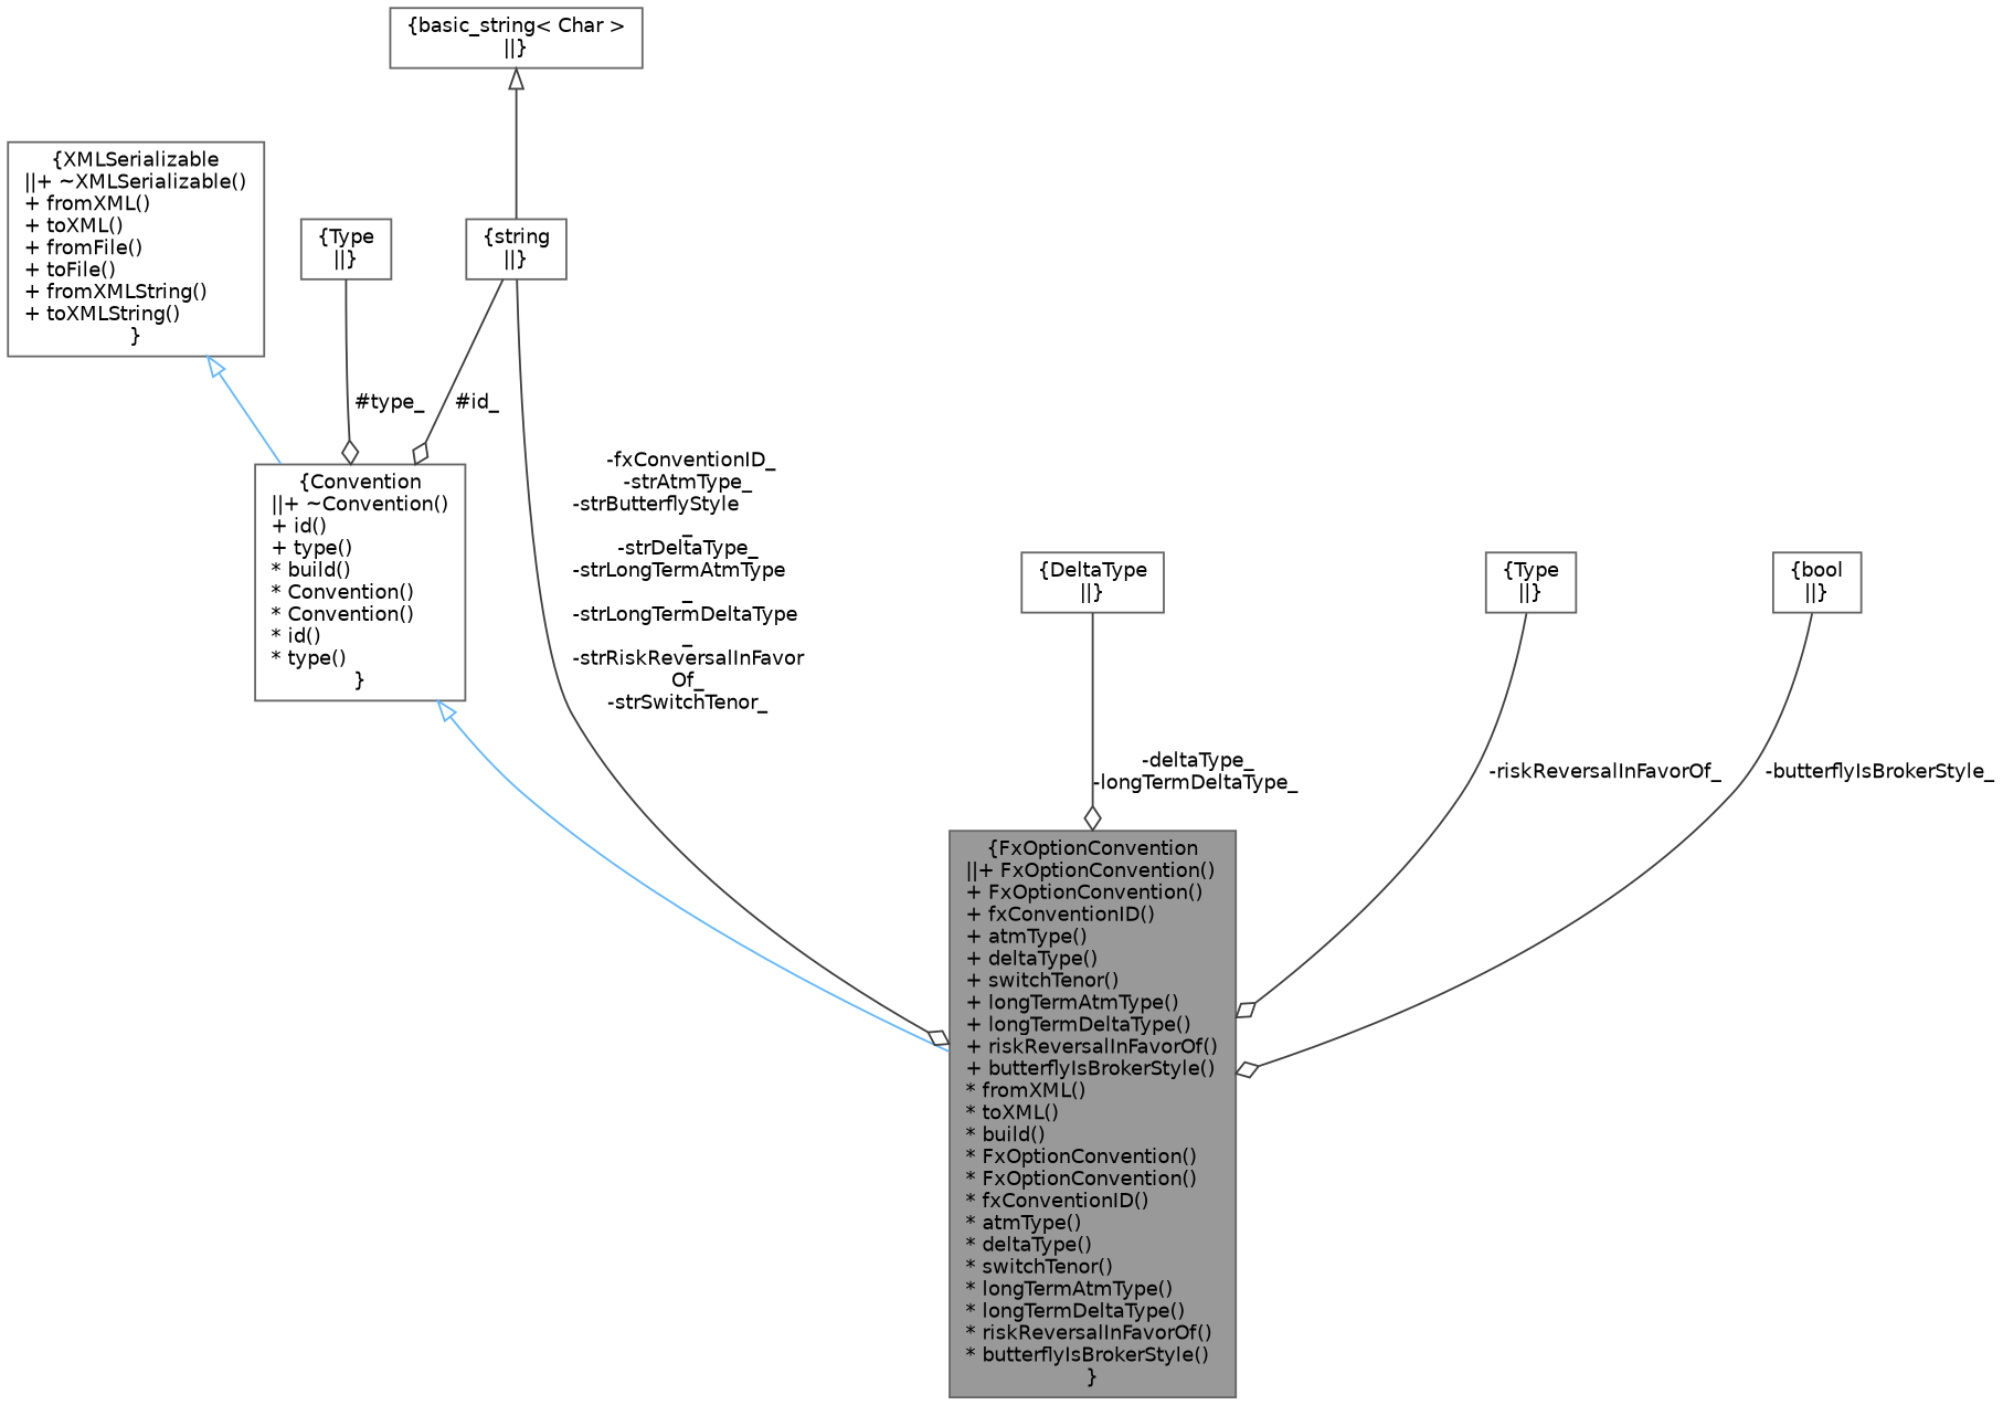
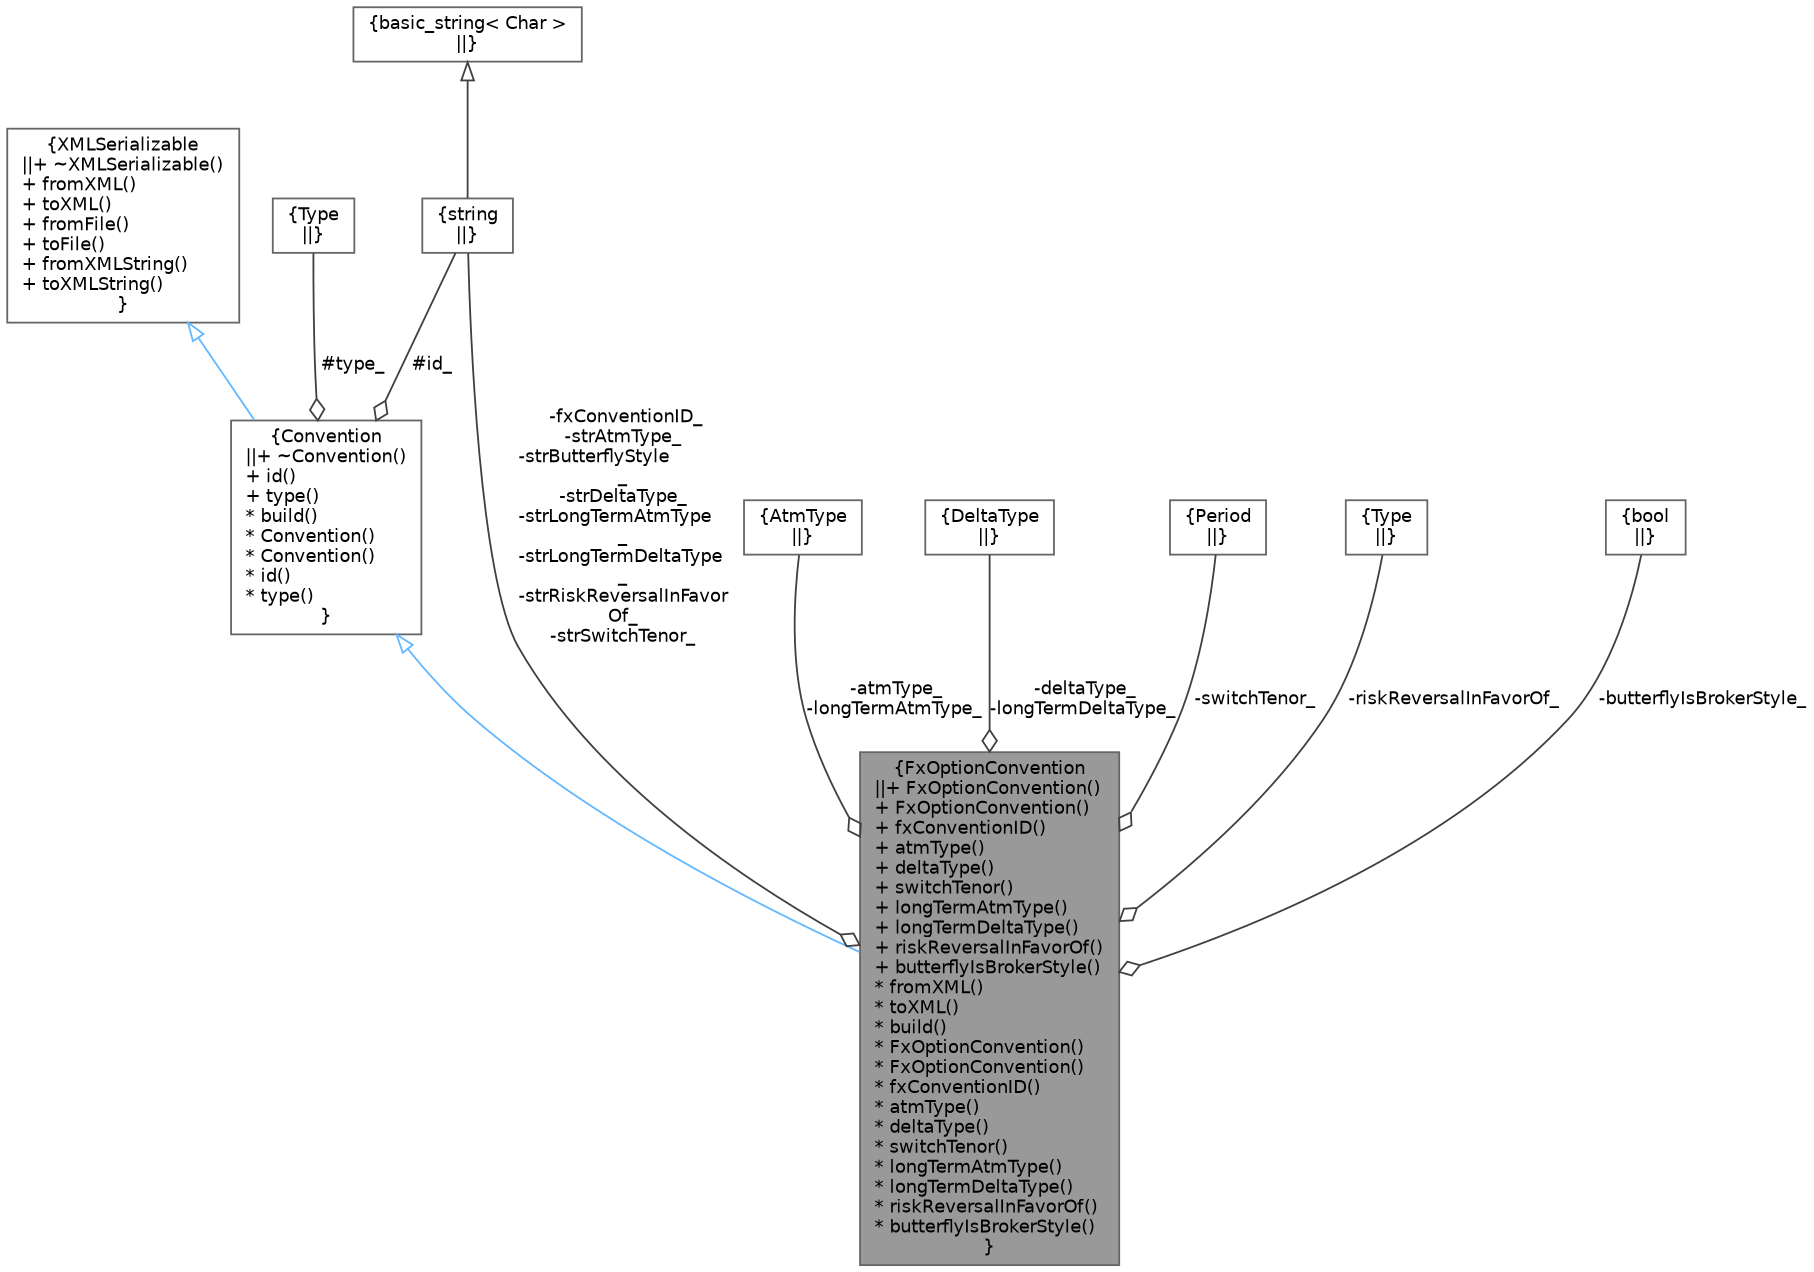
  digraph {
    fontname="DejaVu Sans"
    node [color=gray40 fillcolor=white fontname="DejaVu Sans" fontsize=10 shape=box style=filled]
    edge [color=grey25 fontname="DejaVu Sans" fontsize=10 labelfontname=Helvetica labelfontsize=10 style=solid arrowhead=odiamond]
    n1 [fillcolor=grey60 fontcolor=black height=0.2 label="{FxOptionConvention\n||+ FxOptionConvention()\l+ FxOptionConvention()\l+ fxConventionID()\l+ atmType()\l+ deltaType()\l+ switchTenor()\l+ longTermAtmType()\l+ longTermDeltaType()\l+ riskReversalInFavorOf()\l+ butterflyIsBrokerStyle()\l* fromXML()\l* toXML()\l* build()\l* FxOptionConvention()\l* FxOptionConvention()\l* fxConventionID()\l* atmType()\l* deltaType()\l* switchTenor()\l* longTermAtmType()\l* longTermDeltaType()\l* riskReversalInFavorOf()\l* butterflyIsBrokerStyle()\l}" width=0.4]
    n2 [height=0.2 label="{Convention\n||+ ~Convention()\l+ id()\l+ type()\l* build()\l* Convention()\l* Convention()\l* id()\l* type()\l}" width=0.4]
    n3 [height=0.2 label="{XMLSerializable\n||+ ~XMLSerializable()\l+ fromXML()\l+ toXML()\l+ fromFile()\l+ toFile()\l+ fromXMLString()\l+ toXMLString()\l}" width=0.4]
    n4 [height=0.2 label="{Type\n||}" width=0.4]
    n5 [height=0.2 label="{string\n||}" width=0.4]
    n6 [height=0.2 label="{basic_string\< Char \>\n||}" width=0.4]
+   n7 [height=0.2 label="{AtmType\n||}" width=0.4]
    n8 [height=0.2 label="{DeltaType\n||}" width=0.4]
+   n9 [height=0.2 label="{Period\n||}" width=0.4]
    n10 [height=0.2 label="{Type\n||}" width=0.4]
    n11 [height=0.2 label="{bool\n||}" width=0.4]
    n2 -> n1 [arrowtail=onormal color=steelblue1 dir=back arrowhead=""]
    n3 -> n2 [arrowtail=onormal color=steelblue1 dir=back arrowhead=""]
    n4 -> n2 [label=" #type_"]
    n5 -> n1 [label=" -fxConventionID_\n-strAtmType_\n-strButterflyStyle\l_\n-strDeltaType_\n-strLongTermAtmType\l_\n-strLongTermDeltaType\l_\n-strRiskReversalInFavor\lOf_\n-strSwitchTenor_"]
    n5 -> n2 [label=" #id_"]
    n6 -> n5 [arrowtail=onormal dir=back arrowhead=""]
+   n7 -> n1 [label=" -atmType_\n-longTermAtmType_"]
    n8 -> n1 [label=" -deltaType_\n-longTermDeltaType_"]
+   n9 -> n1 [label=" -switchTenor_"]
    n10 -> n1 [label=" -riskReversalInFavorOf_"]
    n11 -> n1 [label=" -butterflyIsBrokerStyle_"]
  }
